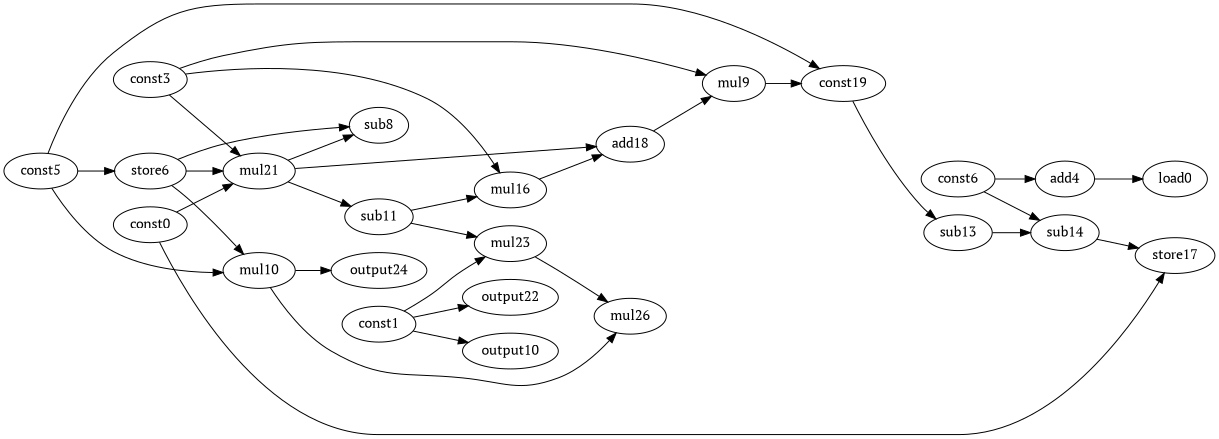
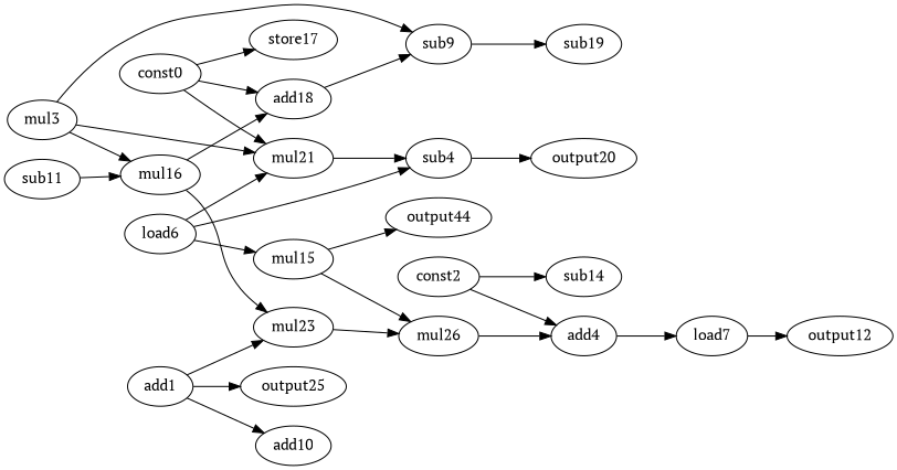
  digraph {
    fontname="PT Serif"
    rankdir=LR
    node [fontname="PT Serif" opcode=mul]
    edge [fontname="PT Serif" operand=0]
    const0 [opcode=const]
    store17 [opcode=store]
    add18 [opcode=add]
    mul21
    sub11 [opcode=sub]
    mul16
-   mul9
-   const1 [opcode=const]
-   output10 [opcode=output]
-   output22 [opcode=output]
+   mul9 [label=sub9]
+   const1 [opcode=const label=add1]
+   output10 [opcode=output label=add10]
+   output22 [opcode=output label=output25]
    mul23
    n12 [label=mul26]
-   const2 [opcode=const label=const6]
+   const2 [opcode=const]
    add4 [opcode=add]
    sub14 [opcode=sub]
-   load7 [opcode=load label=load0]
-   const3 [opcode=const]
-   sub19 [opcode=sub label=const19]
-   sub13 [opcode=sub]
-   sub8 [opcode=sub]
-   const5 [opcode=const]
-   load6 [opcode=load label=store6]
-   mul15 [label=mul10]
-   output24 [opcode=output]
+   load7 [opcode=load]
+   const3 [opcode=const label=mul3]
+   sub19 [opcode=sub]
+   sub8 [opcode=sub label=sub4]
+   output12 [opcode=output]
+   load6 [opcode=load]
+   mul15
+   output24 [opcode=output label=output44]
+   output20 [opcode=output]
    const0 -> store17
-   mul21 -> add18 [operand=1]
+   const0 -> add18 [operand=1]
    const0 -> mul21
    add18 -> mul9
-   mul21 -> sub11 [operand=1]
    mul21 -> sub8
    sub11 -> mul16 [operand=1]
    mul16 -> add18
-   sub11 -> mul23
+   mul16 -> mul23
    mul9 -> sub19
    const1 -> output10
    const1 -> output22
    const1 -> mul23 [operand=1]
    mul23 -> n12 [operand=1]
+   n12 -> add4
    const2 -> add4 [operand=1]
    const2 -> sub14
    add4 -> load7
-   sub14 -> store17 [operand=1]
+   load7 -> output12
    const3 -> mul21
    const3 -> mul16
    const3 -> mul9 [operand=1]
-   sub19 -> sub13
-   sub13 -> sub14 [operand=1]
-   const5 -> sub19 [operand=1]
-   const5 -> load6
-   const5 -> mul15
+   sub8 -> output20
    load6 -> mul21 [operand=1]
    load6 -> sub8 [operand=1]
    load6 -> mul15 [operand=1]
    mul15 -> n12
    mul15 -> output24
  }
